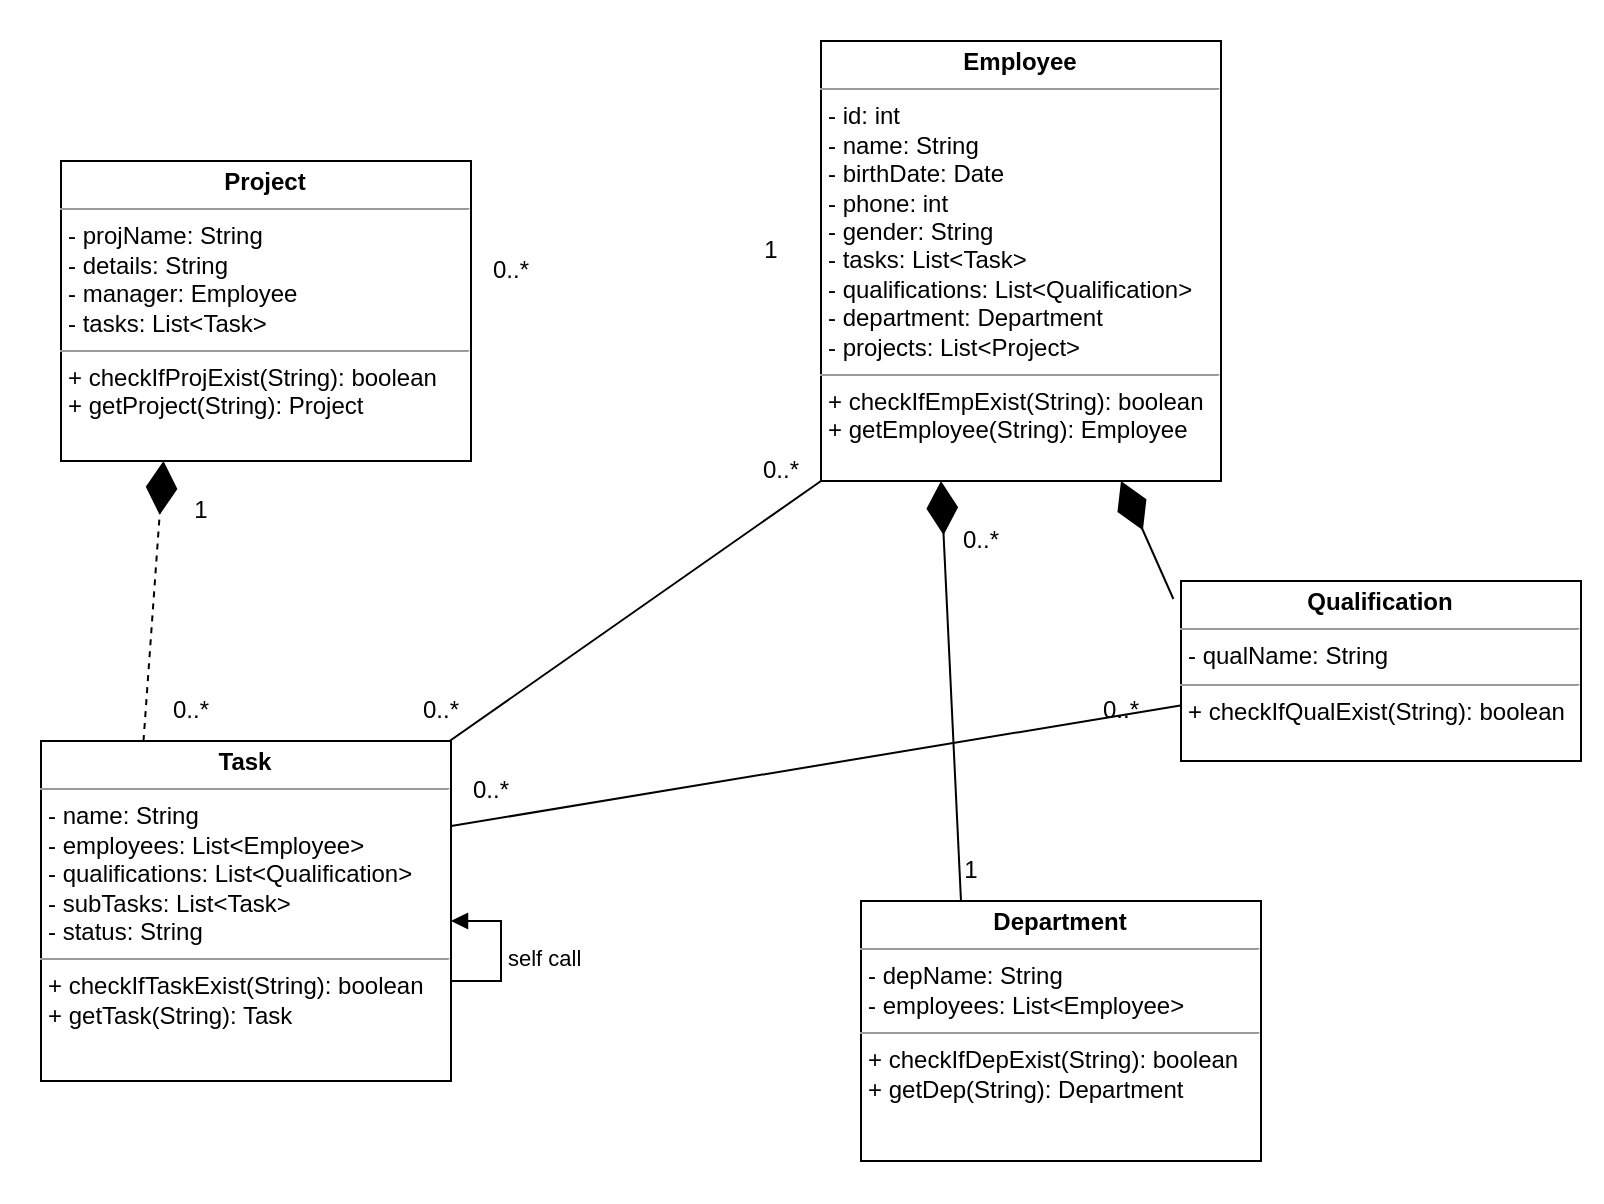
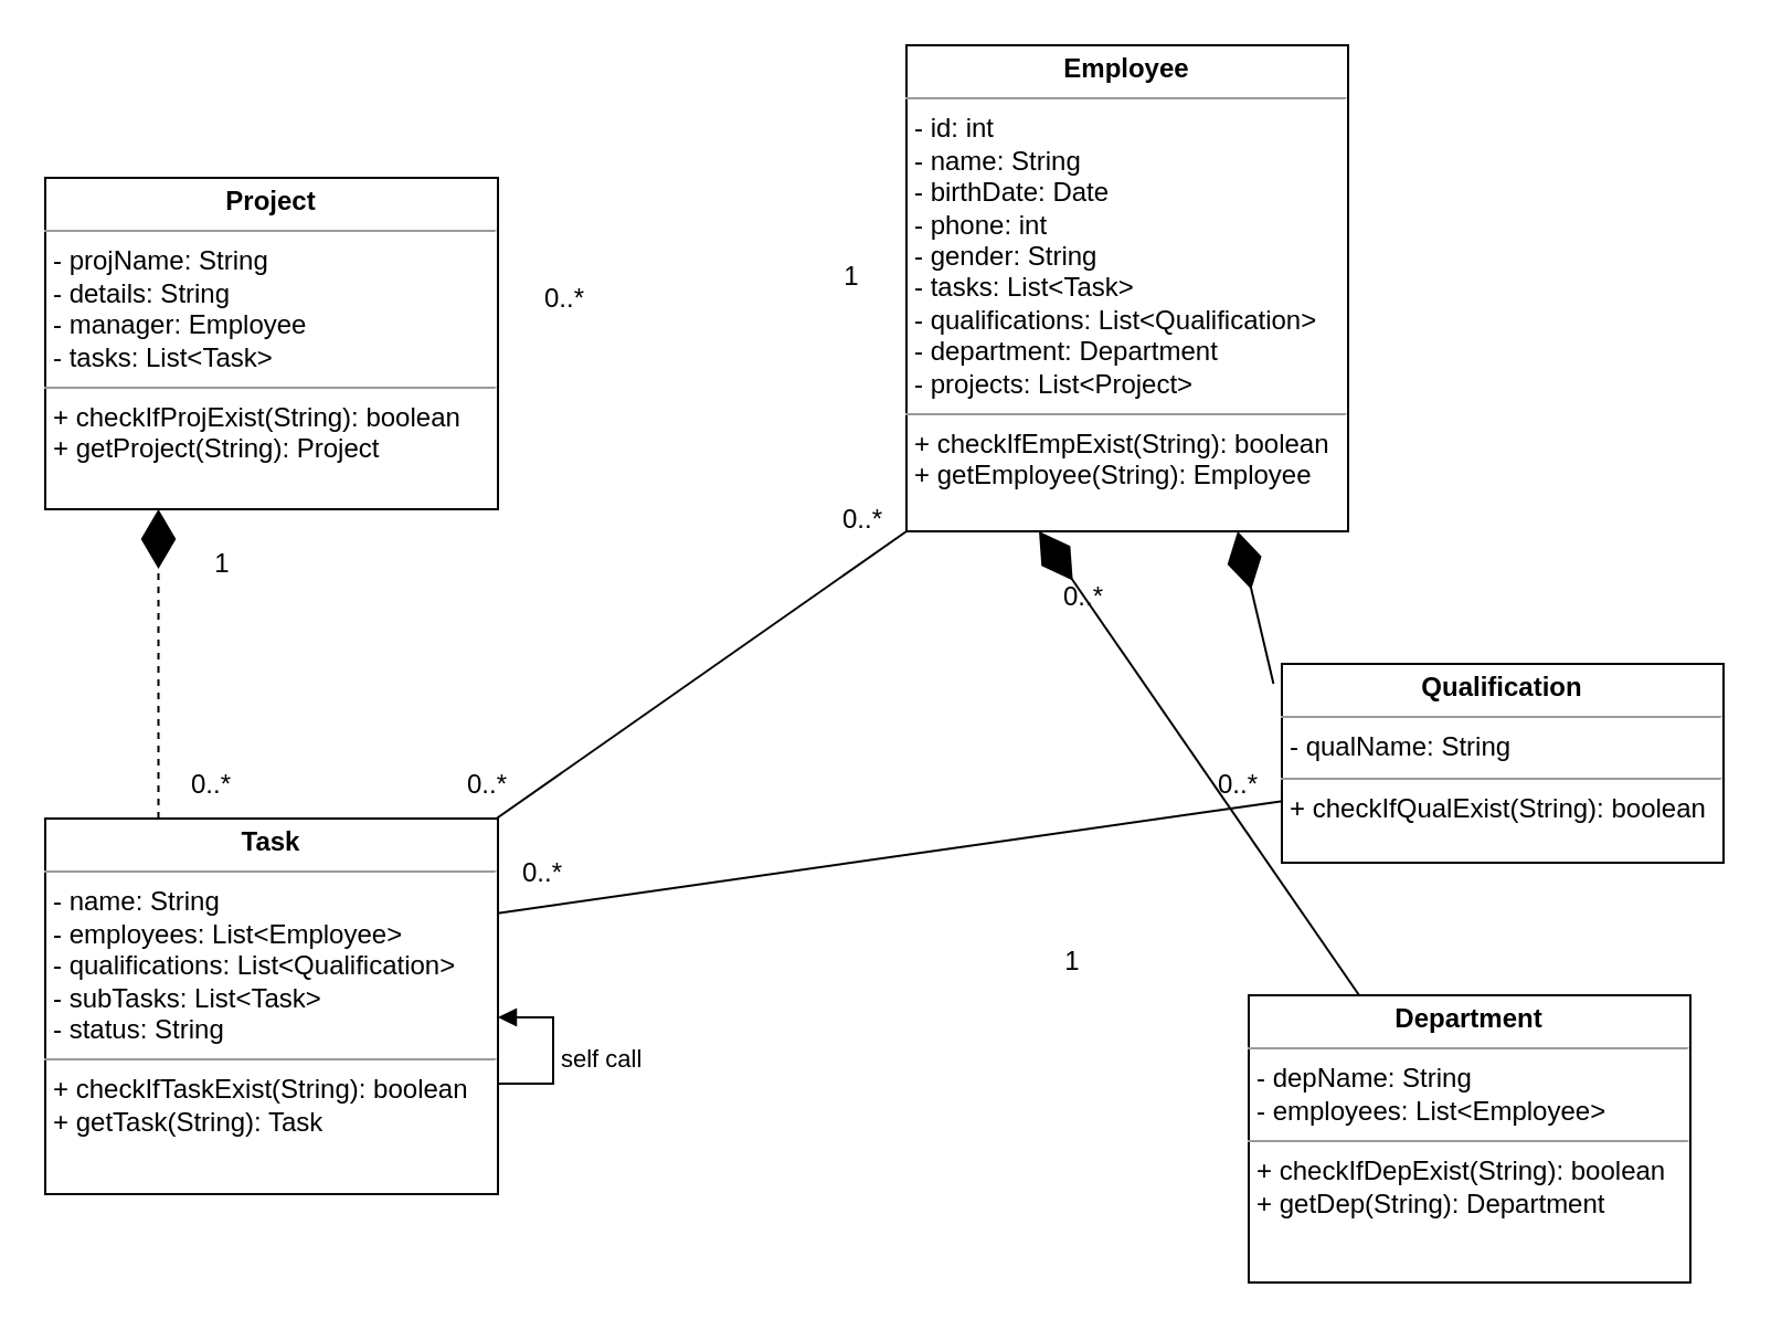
  <mxCell id="0" />
  <mxCell id="1" parent="0" />
  <mxCell id="2" value="" style="endArrow=diamondThin;endFill=1;endSize=24;html=1;rounded=0;entryX=0.25;entryY=1;entryDx=0;entryDy=0;exitX=0.25;exitY=0;exitDx=0;exitDy=0;dashed=1;" parent="1" source="8" target="7" edge="1"><mxGeometry width="160" relative="1" as="geometry"><mxPoint x="105" y="340" as="sourcePoint" /><mxPoint x="105.06" y="235.01" as="targetPoint" /></mxGeometry></mxCell>
  <mxCell id="3" value="" style="endArrow=diamondThin;endFill=1;endSize=24;html=1;rounded=0;entryX=0.75;entryY=1;entryDx=0;entryDy=0;exitX=-0.019;exitY=0.1;exitDx=0;exitDy=0;exitPerimeter=0;" parent="1" source="11" target="6" edge="1"><mxGeometry width="160" relative="1" as="geometry"><mxPoint x="570" y="305" as="sourcePoint" /><mxPoint x="503.06" y="295.01" as="targetPoint" /></mxGeometry></mxCell>
  <mxCell id="4" value="" style="endArrow=none;html=1;rounded=0;entryX=0;entryY=1;entryDx=0;entryDy=0;" parent="1" target="6" edge="1"><mxGeometry width="50" height="50" relative="1" as="geometry"><mxPoint x="210" y="380" as="sourcePoint" /><mxPoint x="380" y="290" as="targetPoint" /><Array as="points" /></mxGeometry></mxCell>
  <mxCell id="5" value="" style="endArrow=none;html=1;rounded=0;exitX=1;exitY=0.5;exitDx=0;exitDy=0;entryX=0.006;entryY=0.689;entryDx=0;entryDy=0;entryPerimeter=0;" parent="1" target="11" edge="1"><mxGeometry width="50" height="50" relative="1" as="geometry"><mxPoint x="210" y="415" as="sourcePoint" /><mxPoint x="570" y="365" as="targetPoint" /></mxGeometry></mxCell>
  <mxCell id="6" value="&lt;p style=&quot;margin:0px;margin-top:4px;text-align:center;&quot;&gt;&lt;b&gt;Employee&lt;/b&gt;&lt;/p&gt;&lt;hr size=&quot;1&quot;&gt;&lt;p style=&quot;margin:0px;margin-left:4px;&quot;&gt;- id: int&lt;/p&gt;&lt;p style=&quot;margin:0px;margin-left:4px;&quot;&gt;- name: String&lt;/p&gt;&lt;p style=&quot;margin:0px;margin-left:4px;&quot;&gt;- birthDate: Date&lt;/p&gt;&lt;p style=&quot;margin:0px;margin-left:4px;&quot;&gt;- phone: int&lt;/p&gt;&lt;p style=&quot;margin:0px;margin-left:4px;&quot;&gt;- gender: String&lt;/p&gt;&lt;p style=&quot;margin:0px;margin-left:4px;&quot;&gt;- tasks: List&amp;lt;Task&amp;gt;&lt;/p&gt;&lt;p style=&quot;margin:0px;margin-left:4px;&quot;&gt;- qualifications: List&amp;lt;Qualification&amp;gt;&lt;/p&gt;&lt;p style=&quot;margin:0px;margin-left:4px;&quot;&gt;- department: Department&lt;/p&gt;&lt;p style=&quot;margin:0px;margin-left:4px;&quot;&gt;- projects: List&amp;lt;Project&amp;gt;&lt;/p&gt;&lt;hr size=&quot;1&quot;&gt;&lt;p style=&quot;margin:0px;margin-left:4px;&quot;&gt;+ checkIfEmpExist(String): boolean&lt;/p&gt;&lt;p style=&quot;margin:0px;margin-left:4px;&quot;&gt;+ getEmployee(String): Employee&lt;/p&gt;" style="verticalAlign=top;align=left;overflow=fill;fontSize=12;fontFamily=Helvetica;html=1;" parent="1" vertex="1"><mxGeometry x="410" y="20" width="200" height="220" as="geometry" /></mxCell>
- <mxCell id="7" value="&lt;p style=&quot;margin:0px;margin-top:4px;text-align:center;&quot;&gt;&lt;b&gt;Project&lt;/b&gt;&lt;/p&gt;&lt;hr size=&quot;1&quot;&gt;&lt;p style=&quot;margin:0px;margin-left:4px;&quot;&gt;&lt;span style=&quot;background-color: initial;&quot;&gt;- projName: String&lt;/span&gt;&lt;br&gt;&lt;/p&gt;&lt;p style=&quot;margin:0px;margin-left:4px;&quot;&gt;- details: String&lt;/p&gt;&lt;p style=&quot;margin:0px;margin-left:4px;&quot;&gt;- manager: Employee&lt;/p&gt;&lt;p style=&quot;margin:0px;margin-left:4px;&quot;&gt;- tasks: List&amp;lt;Task&amp;gt;&lt;/p&gt;&lt;hr size=&quot;1&quot;&gt;&lt;p style=&quot;margin:0px;margin-left:4px;&quot;&gt;+ checkIfProjExist(String): boolean&lt;/p&gt;&lt;p style=&quot;margin:0px;margin-left:4px;&quot;&gt;+ getProject(String):&amp;nbsp;Project&lt;/p&gt;" style="verticalAlign=top;align=left;overflow=fill;fontSize=12;fontFamily=Helvetica;html=1;" parent="1" vertex="1"><mxGeometry x="30" y="80" width="205" height="150" as="geometry" /></mxCell>
+ <mxCell id="7" value="&lt;p style=&quot;margin:0px;margin-top:4px;text-align:center;&quot;&gt;&lt;b&gt;Project&lt;/b&gt;&lt;/p&gt;&lt;hr size=&quot;1&quot;&gt;&lt;p style=&quot;margin:0px;margin-left:4px;&quot;&gt;&lt;span style=&quot;background-color: initial;&quot;&gt;- projName: String&lt;/span&gt;&lt;br&gt;&lt;/p&gt;&lt;p style=&quot;margin:0px;margin-left:4px;&quot;&gt;- details: String&lt;/p&gt;&lt;p style=&quot;margin:0px;margin-left:4px;&quot;&gt;- manager: Employee&lt;/p&gt;&lt;p style=&quot;margin:0px;margin-left:4px;&quot;&gt;- tasks: List&amp;lt;Task&amp;gt;&lt;/p&gt;&lt;hr size=&quot;1&quot;&gt;&lt;p style=&quot;margin:0px;margin-left:4px;&quot;&gt;+ checkIfProjExist(String): boolean&lt;/p&gt;&lt;p style=&quot;margin:0px;margin-left:4px;&quot;&gt;+ getProject(String):&amp;nbsp;Project&lt;/p&gt;" style="verticalAlign=top;align=left;overflow=fill;fontSize=12;fontFamily=Helvetica;html=1;" parent="1" vertex="1"><mxGeometry x="20" y="80" width="205" height="150" as="geometry" /></mxCell>
  <mxCell id="8" value="&lt;p style=&quot;margin:0px;margin-top:4px;text-align:center;&quot;&gt;&lt;b&gt;Task&lt;/b&gt;&lt;/p&gt;&lt;hr size=&quot;1&quot;&gt;&lt;p style=&quot;margin:0px;margin-left:4px;&quot;&gt;- name: String&lt;/p&gt;&lt;p style=&quot;margin:0px;margin-left:4px;&quot;&gt;- employees:&amp;nbsp;List&amp;lt;Employee&amp;gt;&lt;/p&gt;&lt;p style=&quot;margin:0px;margin-left:4px;&quot;&gt;- qualifications:&amp;nbsp;List&amp;lt;Qualification&amp;gt;&lt;/p&gt;&lt;p style=&quot;margin:0px;margin-left:4px;&quot;&gt;- subTasks:&amp;nbsp;List&amp;lt;Task&amp;gt;&lt;/p&gt;&lt;p style=&quot;margin:0px;margin-left:4px;&quot;&gt;- status: String&lt;/p&gt;&lt;hr size=&quot;1&quot;&gt;&lt;p style=&quot;margin:0px;margin-left:4px;&quot;&gt;+ checkIfTaskExist(String): boolean&lt;/p&gt;&lt;p style=&quot;margin:0px;margin-left:4px;&quot;&gt;+ getTask(String): Task&lt;/p&gt;" style="verticalAlign=top;align=left;overflow=fill;fontSize=12;fontFamily=Helvetica;html=1;" parent="1" vertex="1"><mxGeometry x="20" y="370" width="205" height="170" as="geometry" /></mxCell>
  <mxCell id="9" value="self call" style="edgeStyle=orthogonalEdgeStyle;html=1;align=left;spacingLeft=2;endArrow=block;rounded=0;exitX=1;exitY=0.75;exitDx=0;exitDy=0;" parent="1" source="8" target="8" edge="1"><mxGeometry relative="1" as="geometry"><mxPoint x="240" y="460" as="sourcePoint" /><Array as="points"><mxPoint x="225" y="490" /><mxPoint x="250" y="490" /><mxPoint x="250" y="460" /></Array><mxPoint x="260" y="490" as="targetPoint" /></mxGeometry></mxCell>
- <mxCell id="10" value="&lt;p style=&quot;margin:0px;margin-top:4px;text-align:center;&quot;&gt;&lt;b&gt;Department&lt;/b&gt;&lt;/p&gt;&lt;hr size=&quot;1&quot;&gt;&lt;p style=&quot;margin:0px;margin-left:4px;&quot;&gt;- depName: String&lt;/p&gt;&lt;p style=&quot;margin:0px;margin-left:4px;&quot;&gt;&lt;span style=&quot;background-color: initial;&quot;&gt;- employees:&amp;nbsp;List&amp;lt;Employee&amp;gt;&lt;/span&gt;&lt;br&gt;&lt;/p&gt;&lt;hr size=&quot;1&quot;&gt;&lt;p style=&quot;margin:0px;margin-left:4px;&quot;&gt;+ checkIfDepExist(String): boolean&lt;/p&gt;&lt;p style=&quot;margin:0px;margin-left:4px;&quot;&gt;+ getDep(String): Department&lt;/p&gt;" style="verticalAlign=top;align=left;overflow=fill;fontSize=12;fontFamily=Helvetica;html=1;" parent="1" vertex="1"><mxGeometry x="430" y="450" width="200" height="130" as="geometry" /></mxCell>
- <mxCell id="11" value="&lt;p style=&quot;margin:0px;margin-top:4px;text-align:center;&quot;&gt;&lt;b&gt;Qualification&lt;/b&gt;&lt;/p&gt;&lt;hr size=&quot;1&quot;&gt;&lt;p style=&quot;margin:0px;margin-left:4px;&quot;&gt;- qualName: String&lt;/p&gt;&lt;hr size=&quot;1&quot;&gt;&lt;p style=&quot;margin:0px;margin-left:4px;&quot;&gt;+ checkIfQualExist(String): boolean&lt;/p&gt;&lt;p style=&quot;margin:0px;margin-left:4px;&quot;&gt;&lt;br&gt;&lt;/p&gt;" style="verticalAlign=top;align=left;overflow=fill;fontSize=12;fontFamily=Helvetica;html=1;" parent="1" vertex="1"><mxGeometry x="590" y="290" width="200" height="90" as="geometry" /></mxCell>
+ <mxCell id="10" value="&lt;p style=&quot;margin:0px;margin-top:4px;text-align:center;&quot;&gt;&lt;b&gt;Department&lt;/b&gt;&lt;/p&gt;&lt;hr size=&quot;1&quot;&gt;&lt;p style=&quot;margin:0px;margin-left:4px;&quot;&gt;- depName: String&lt;/p&gt;&lt;p style=&quot;margin:0px;margin-left:4px;&quot;&gt;&lt;span style=&quot;background-color: initial;&quot;&gt;- employees:&amp;nbsp;List&amp;lt;Employee&amp;gt;&lt;/span&gt;&lt;br&gt;&lt;/p&gt;&lt;hr size=&quot;1&quot;&gt;&lt;p style=&quot;margin:0px;margin-left:4px;&quot;&gt;+ checkIfDepExist(String): boolean&lt;/p&gt;&lt;p style=&quot;margin:0px;margin-left:4px;&quot;&gt;+ getDep(String): Department&lt;/p&gt;" style="verticalAlign=top;align=left;overflow=fill;fontSize=12;fontFamily=Helvetica;html=1;" parent="1" vertex="1"><mxGeometry x="565" y="450" width="200" height="130" as="geometry" /></mxCell>
+ <mxCell id="11" value="&lt;p style=&quot;margin:0px;margin-top:4px;text-align:center;&quot;&gt;&lt;b&gt;Qualification&lt;/b&gt;&lt;/p&gt;&lt;hr size=&quot;1&quot;&gt;&lt;p style=&quot;margin:0px;margin-left:4px;&quot;&gt;- qualName: String&lt;/p&gt;&lt;hr size=&quot;1&quot;&gt;&lt;p style=&quot;margin:0px;margin-left:4px;&quot;&gt;+ checkIfQualExist(String): boolean&lt;/p&gt;&lt;p style=&quot;margin:0px;margin-left:4px;&quot;&gt;&lt;br&gt;&lt;/p&gt;" style="verticalAlign=top;align=left;overflow=fill;fontSize=12;fontFamily=Helvetica;html=1;" parent="1" vertex="1"><mxGeometry x="580" y="300" width="200" height="90" as="geometry" /></mxCell>
  <mxCell id="12" style="edgeStyle=orthogonalEdgeStyle;rounded=0;orthogonalLoop=1;jettySize=auto;html=1;exitX=0.5;exitY=1;exitDx=0;exitDy=0;" parent="1" source="8" target="8" edge="1"><mxGeometry relative="1" as="geometry" /></mxCell>
  <mxCell id="13" value="" style="endArrow=diamondThin;endFill=1;endSize=24;html=1;rounded=0;entryX=0.75;entryY=1;entryDx=0;entryDy=0;exitX=0.25;exitY=0;exitDx=0;exitDy=0;" parent="1" source="10" edge="1"><mxGeometry width="160" relative="1" as="geometry"><mxPoint x="486.2" y="309" as="sourcePoint" /><mxPoint x="470" y="240" as="targetPoint" /></mxGeometry></mxCell>
  <mxCell id="14" value="0..*" style="text;html=1;resizable=0;autosize=1;align=center;verticalAlign=middle;points=[];fillColor=none;strokeColor=none;rounded=0;" vertex="1" parent="1"><mxGeometry x="470" y="255" width="40" height="30" as="geometry" /></mxCell>
  <mxCell id="15" value="1" style="text;html=1;resizable=0;autosize=1;align=center;verticalAlign=middle;points=[];fillColor=none;strokeColor=none;rounded=0;" vertex="1" parent="1"><mxGeometry x="470" y="420" width="30" height="30" as="geometry" /></mxCell>
  <mxCell id="16" value="0..*" style="text;html=1;resizable=0;autosize=1;align=center;verticalAlign=middle;points=[];fillColor=none;strokeColor=none;rounded=0;" vertex="1" parent="1"><mxGeometry x="370" y="220" width="40" height="30" as="geometry" /></mxCell>
  <mxCell id="17" value="0..*" style="text;html=1;resizable=0;autosize=1;align=center;verticalAlign=middle;points=[];fillColor=none;strokeColor=none;rounded=0;" vertex="1" parent="1"><mxGeometry x="200" y="340" width="40" height="30" as="geometry" /></mxCell>
  <mxCell id="18" value="0..*" style="text;html=1;resizable=0;autosize=1;align=center;verticalAlign=middle;points=[];fillColor=none;strokeColor=none;rounded=0;" vertex="1" parent="1"><mxGeometry x="235" y="120" width="40" height="30" as="geometry" /></mxCell>
  <mxCell id="19" value="1" style="text;html=1;resizable=0;autosize=1;align=center;verticalAlign=middle;points=[];fillColor=none;strokeColor=none;rounded=0;" vertex="1" parent="1"><mxGeometry x="370" y="110" width="30" height="30" as="geometry" /></mxCell>
  <mxCell id="20" value="0..*" style="text;html=1;resizable=0;autosize=1;align=center;verticalAlign=middle;points=[];fillColor=none;strokeColor=none;rounded=0;" vertex="1" parent="1"><mxGeometry x="75" y="340" width="40" height="30" as="geometry" /></mxCell>
  <mxCell id="21" value="1" style="text;html=1;resizable=0;autosize=1;align=center;verticalAlign=middle;points=[];fillColor=none;strokeColor=none;rounded=0;" vertex="1" parent="1"><mxGeometry x="85" y="240" width="30" height="30" as="geometry" /></mxCell>
  <mxCell id="22" value="0..*" style="text;html=1;resizable=0;autosize=1;align=center;verticalAlign=middle;points=[];fillColor=none;strokeColor=none;rounded=0;" vertex="1" parent="1"><mxGeometry x="540" y="340" width="40" height="30" as="geometry" /></mxCell>
  <mxCell id="23" value="0..*" style="text;html=1;resizable=0;autosize=1;align=center;verticalAlign=middle;points=[];fillColor=none;strokeColor=none;rounded=0;" vertex="1" parent="1"><mxGeometry x="225" y="380" width="40" height="30" as="geometry" /></mxCell>
